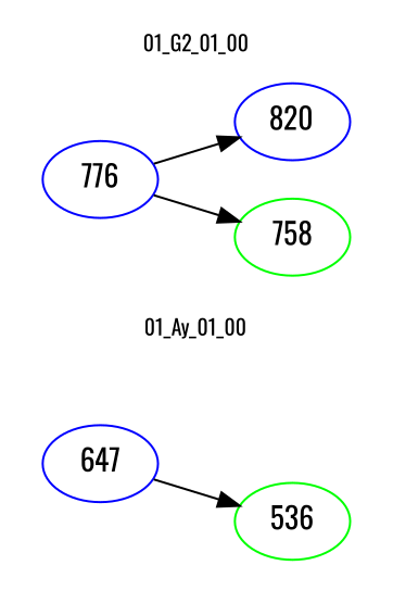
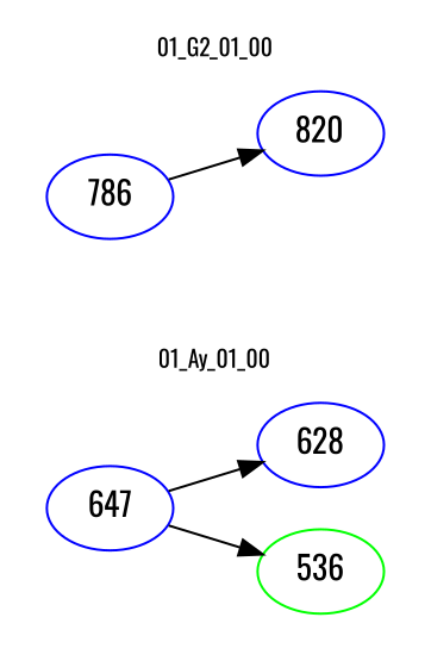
  digraph {
    fontname=Oswald
    rankdir=LR
    node [color=blue fontname=Oswald]
    edge [color=black fontname=Oswald]
    n1 [label=647]
    n2 [color=green label=536]
-   n4 [label=776]
-   n5 [color=green label=758]
+   n3 [label=628]
+   n4 [label=786]
    n6 [label=820]
    subgraph cluster_1 {
      color=white
      fontsize=10
      label="01_Ay_01_00"
      n1
      n2
+     n3
    }
    subgraph cluster_2 {
      color=white
      fontsize=10
      label="01_G2_01_00"
      n4
-     n5
      n6
    }
    n1 -> n2
-   n4 -> n5
+   n1 -> n3
    n4 -> n6
  }
